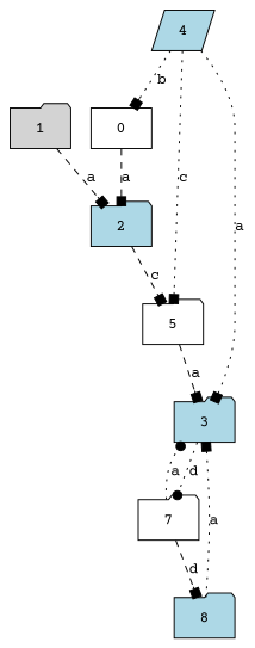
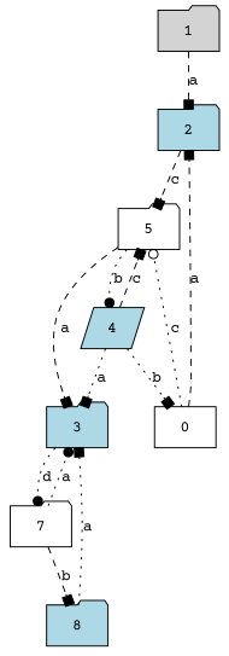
  strict digraph {
    fontname="Courier Prime"
    node [fillcolor=lightblue fontname="Courier Prime" shape=folder style=filled]
    edge [arrowhead=box fontname="Courier Prime" style=dotted]
    1 [fillcolor=lightgrey]
    2
    5 [fillcolor=white]
    3
    4 [shape=parallelogram]
    7 [fillcolor=white]
    8
    0 [fillcolor=white shape=box]
    1 -> 2 [label=a style=dashed]
    2 -> 5 [label=c style=dashed]
    5 -> 3 [label=a style=dashed]
+   5 -> 4 [arrowhead=dot label=b]
    3 -> 7 [arrowhead=dot label=d]
-   4 -> 5 [label=c]
+   4 -> 5 [label=c style=dashed]
    4 -> 3 [label=a]
    4 -> 0 [label=b]
    7 -> 3 [arrowhead=dot label=a]
-   7 -> 8 [label=d style=dashed]
+   7 -> 8 [label=b style=dashed]
    8 -> 3 [label=a]
    0 -> 2 [label=a style=dashed]
+   0 -> 5 [arrowhead=odot label=c]
  }
